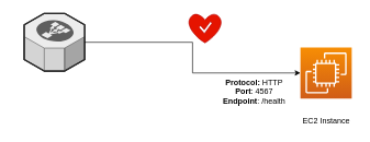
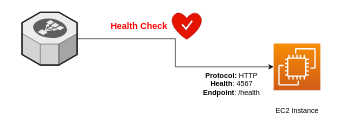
  <mxCell id="0" />
  <mxCell id="1" parent="0" />
  <mxCell id="2" value="" style="sketch=0;points=[[0,0,0],[0.25,0,0],[0.5,0,0],[0.75,0,0],[1,0,0],[0,1,0],[0.25,1,0],[0.5,1,0],[0.75,1,0],[1,1,0],[0,0.25,0],[0,0.5,0],[0,0.75,0],[1,0.25,0],[1,0.5,0],[1,0.75,0]];outlineConnect=0;fontColor=#232F3E;gradientColor=#F78E04;gradientDirection=north;fillColor=#D05C17;strokeColor=#ffffff;dashed=0;verticalLabelPosition=bottom;verticalAlign=top;align=center;html=1;fontSize=12;fontStyle=0;aspect=fixed;shape=mxgraph.aws4.resourceIcon;resIcon=mxgraph.aws4.ec2;" parent="1" vertex="1"><mxGeometry x="456" y="72" width="78" height="78" as="geometry" /></mxCell>
  <mxCell id="3" value="" style="group" parent="1" vertex="1" connectable="0"><mxGeometry x="20" y="20" width="124" height="130" as="geometry" /></mxCell>
  <mxCell id="4" value="" style="verticalLabelPosition=bottom;html=1;verticalAlign=top;strokeWidth=1;align=center;outlineConnect=0;dashed=0;outlineConnect=0;shape=mxgraph.aws3d.elasticLoadBalancing;fillColor=#ECECEC;strokeColor=#5E5E5E;aspect=fixed;" parent="3" vertex="1"><mxGeometry x="16" width="92" height="88.17" as="geometry" /></mxCell>
  <mxCell id="5" style="edgeStyle=orthogonalEdgeStyle;rounded=0;orthogonalLoop=1;jettySize=auto;html=1;" parent="1" source="4" target="2" edge="1"><mxGeometry relative="1" as="geometry" /></mxCell>
  <mxCell id="6" value="EC2 Instance" style="text;html=1;align=center;verticalAlign=middle;resizable=0;points=[];autosize=1;strokeColor=none;fillColor=none;" parent="1" vertex="1"><mxGeometry x="450" y="175" width="90" height="20" as="geometry" /></mxCell>
  <mxCell id="7" value="" style="verticalLabelPosition=bottom;html=1;verticalAlign=top;align=center;strokeColor=#B20000;fillColor=#e51400;shape=mxgraph.azure.healthy;fontColor=#ffffff;fontStyle=1" parent="1" vertex="1"><mxGeometry x="286" y="20" width="50" height="45" as="geometry" /></mxCell>
- <mxCell id="9" value="&lt;b&gt;Protocol: &lt;/b&gt;HTTP&lt;br&gt;&lt;b&gt;Port&lt;/b&gt;: 4567&lt;br&gt;&lt;b&gt;Endpoint&lt;/b&gt;: /health" style="text;html=1;strokeColor=none;fillColor=none;align=center;verticalAlign=middle;whiteSpace=wrap;rounded=0;" parent="1" vertex="1"><mxGeometry x="326" y="110" width="120" height="59" as="geometry" /></mxCell>
+ <mxCell id="8" value="Health Check" style="text;html=1;align=center;verticalAlign=middle;resizable=0;points=[];autosize=1;strokeColor=none;fillColor=none;fontColor=#FF0000;fontStyle=1;fontSize=15;" parent="1" vertex="1"><mxGeometry x="176" y="32.5" width="110" height="20" as="geometry" /></mxCell>
+ <mxCell id="9" value="&lt;b&gt;Protocol: &lt;/b&gt;HTTP&lt;br&gt;&lt;b&gt;Health&lt;/b&gt;: 4567&lt;br&gt;&lt;b&gt;Endpoint&lt;/b&gt;: /health" style="text;html=1;strokeColor=none;fillColor=none;align=center;verticalAlign=middle;whiteSpace=wrap;rounded=0;" parent="1" vertex="1"><mxGeometry x="326" y="110" width="120" height="59" as="geometry" /></mxCell>
